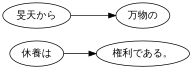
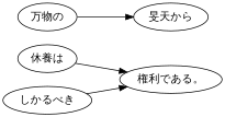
  digraph {
    fontname="Noto Sans"
    rankdir=LR
    node [fontname="Noto Sans"]
    edge [fontname="Noto Sans"]
    n1 [label="休養は"]
    n2 [label="権利である。"]
    n3 [label="万物の"]
    n4 [label="旻天から"]
+   n5 [label="しかるべき"]
    n1 -> n2
-   n4 -> n3
+   n3 -> n4
+   n5 -> n2
  }
